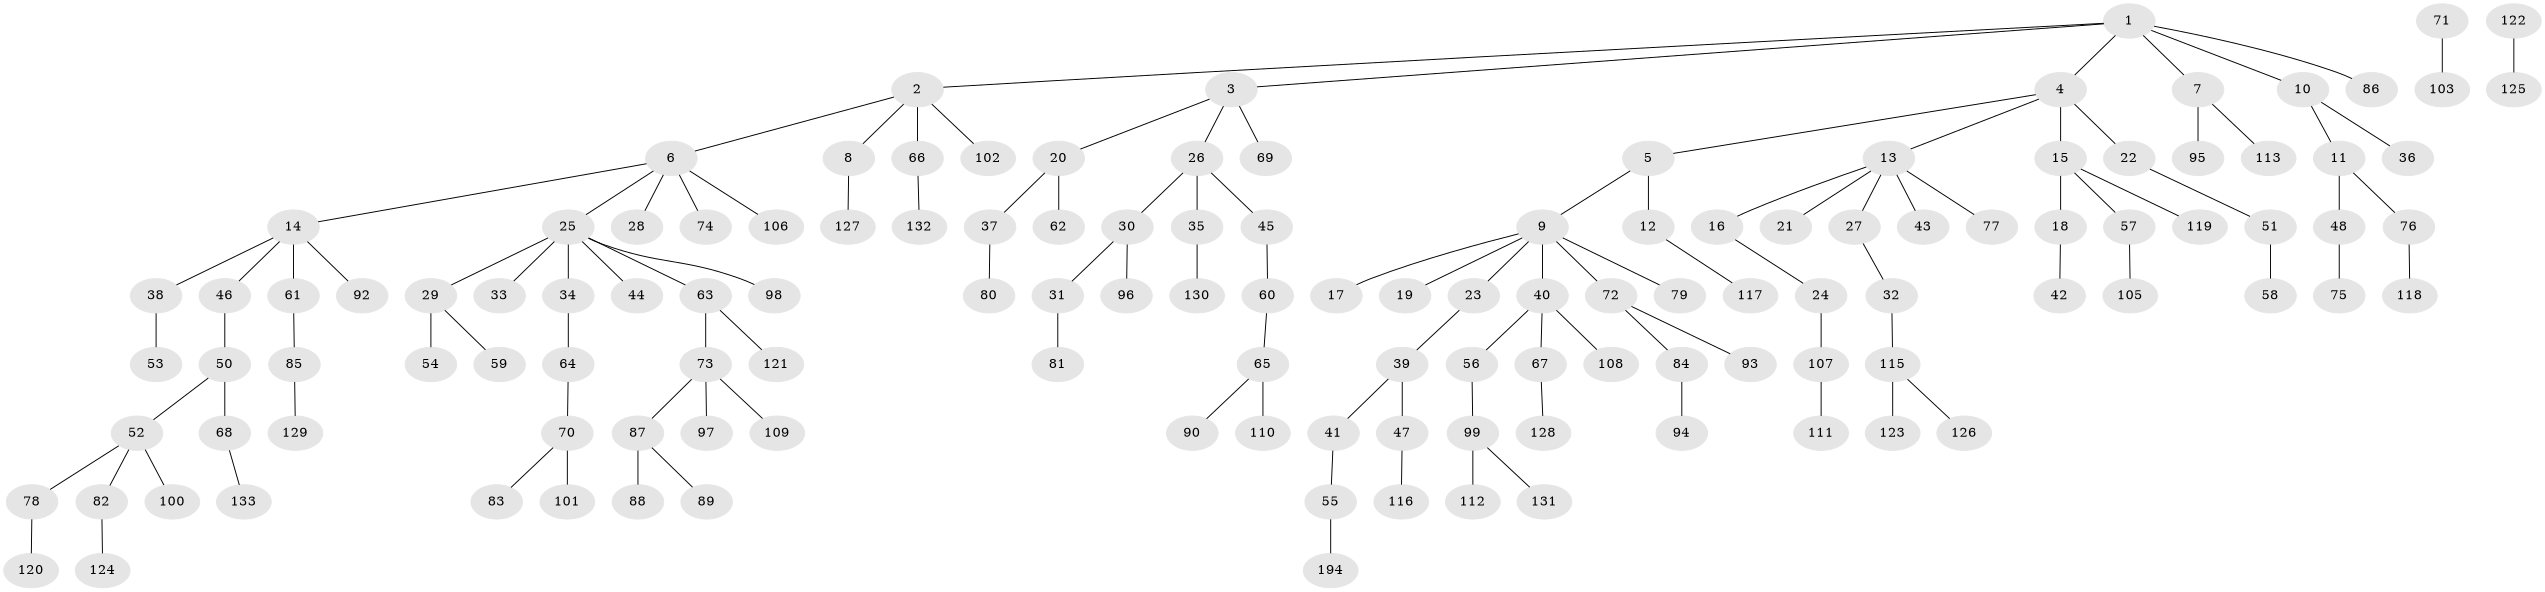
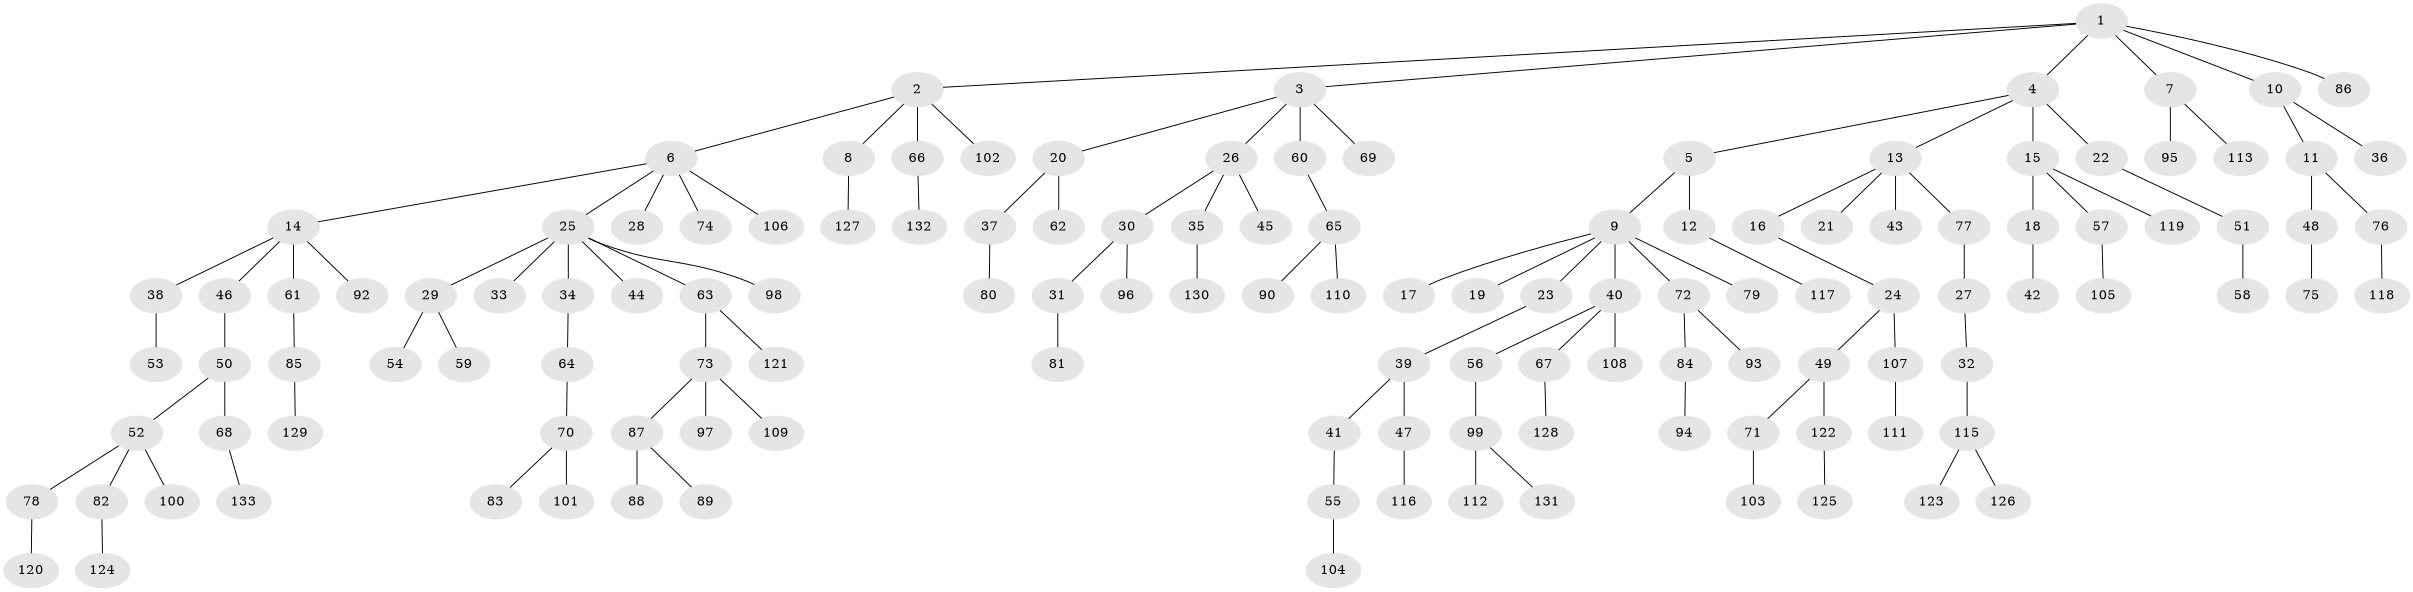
  graph {
    node [color=gray90 style=filled]
    1
    2
    3
    4
    7
    10
    86
    6
    8
    66
    102
    20
    26
    60
    69
    5
    13
    15
    22
    95
    113
    11
    36
    14
    25
    28
    74
    106
    127
    132
    37
    62
    30
    35
    45
    65
    9
    12
    16
    21
    27
    43
    77
    18
    57
    119
    51
    17
    19
    23
    40
    72
    79
    117
    38
    46
    61
    92
    29
    33
    34
    44
    63
    98
    39
    56
    67
    108
    84
    93
    48
    76
    75
    118
    24
    32
    53
    50
    85
    42
    105
+   49
    107
    80
    58
    41
    47
    71
    122
    111
    54
    59
    64
    73
    121
    31
    96
    130
    115
    81
    123
    126
    70
    55
    116
    99
    128
-   104 [label=194]
+   104
    52
    68
    103
    125
    78
    82
    100
    133
    120
    124
    112
    131
    90
    110
    129
    87
    97
    109
    83
    101
    94
    88
    89
    1 -- 2
    1 -- 3
    1 -- 4
    1 -- 7
    1 -- 10
    1 -- 86
    2 -- 6
    2 -- 8
    2 -- 66
    2 -- 102
    3 -- 20
    3 -- 26
-   45 -- 60
+   3 -- 60
    3 -- 69
    4 -- 5
    4 -- 13
    4 -- 15
    4 -- 22
    7 -- 95
    7 -- 113
    10 -- 11
    10 -- 36
    6 -- 14
    6 -- 25
    6 -- 28
    6 -- 74
    6 -- 106
    8 -- 127
    66 -- 132
    20 -- 37
    20 -- 62
    26 -- 30
    26 -- 35
    26 -- 45
    60 -- 65
    5 -- 9
    5 -- 12
    13 -- 16
    13 -- 21
-   13 -- 27
+   77 -- 27
    13 -- 43
    13 -- 77
    15 -- 18
    15 -- 57
    15 -- 119
    22 -- 51
    11 -- 48
    11 -- 76
    14 -- 38
    14 -- 46
    14 -- 61
    14 -- 92
    25 -- 29
    25 -- 33
    25 -- 34
    25 -- 44
    25 -- 63
    25 -- 98
    37 -- 80
    30 -- 31
    30 -- 96
    35 -- 130
    65 -- 90
    65 -- 110
    9 -- 17
    9 -- 19
    9 -- 23
    9 -- 40
    9 -- 72
    9 -- 79
    12 -- 117
    16 -- 24
    27 -- 32
    18 -- 42
    57 -- 105
    51 -- 58
    23 -- 39
    40 -- 56
    40 -- 67
    40 -- 108
    72 -- 84
    72 -- 93
    38 -- 53
    46 -- 50
    61 -- 85
    29 -- 54
    29 -- 59
    34 -- 64
    63 -- 73
    63 -- 121
    39 -- 41
    39 -- 47
    56 -- 99
    67 -- 128
    84 -- 94
    48 -- 75
    76 -- 118
+   24 -- 49
    24 -- 107
    32 -- 115
    50 -- 52
    50 -- 68
    85 -- 129
+   49 -- 71
+   49 -- 122
    107 -- 111
    41 -- 55
    47 -- 116
    71 -- 103
    122 -- 125
    64 -- 70
    73 -- 87
    73 -- 97
    73 -- 109
    31 -- 81
    115 -- 123
    115 -- 126
    70 -- 83
    70 -- 101
    55 -- 104
    99 -- 112
    99 -- 131
    52 -- 78
    52 -- 82
    52 -- 100
    68 -- 133
    78 -- 120
    82 -- 124
    87 -- 88
    87 -- 89
  }
